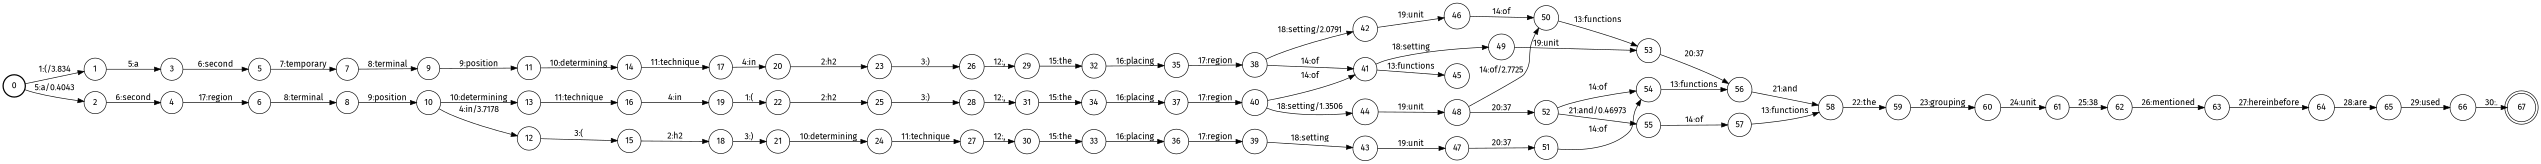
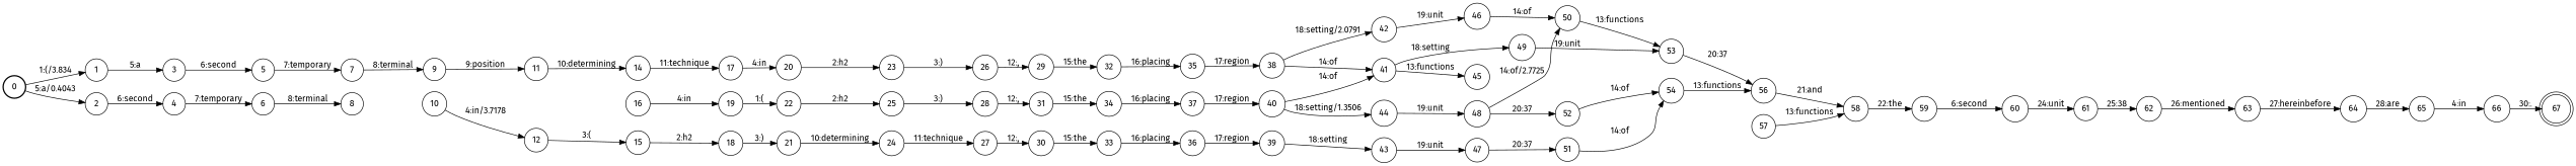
  digraph {
    fontname="Fira Sans"
    nodesep=0.25
    rankdir=LR
    ranksep=0.4
    node [fontname="Fira Sans" fontsize=14 shape=circle style=solid]
    edge [fontname="Fira Sans" fontsize=14]
    n1 [label=0 style=bold]
    n2 [label=1]
    n3 [label=2]
    n4 [label=3]
    n5 [label=4]
    n6 [label=5]
    n7 [label=6]
    n8 [label=7]
    n9 [label=8]
    n10 [label=9]
    n11 [label=10]
    n12 [label=11]
    n13 [label=12]
-   n14 [label=13]
    n15 [label=14]
    n16 [label=15]
    n17 [label=16]
    n18 [label=17]
    n19 [label=18]
    n20 [label=19]
    n21 [label=20]
    n22 [label=21]
    n23 [label=22]
    n24 [label=23]
    n25 [label=24]
    n26 [label=25]
    n27 [label=26]
    n28 [label=27]
    n29 [label=28]
    n30 [label=29]
    n31 [label=30]
    n32 [label=31]
    n33 [label=32]
    n34 [label=33]
    n35 [label=34]
    n36 [label=35]
    n37 [label=36]
    n38 [label=37]
    n39 [label=38]
    n40 [label=39]
    n41 [label=40]
    n42 [label=41]
    n43 [label=42]
    n44 [label=43]
    n45 [label=44]
    n46 [label=45]
    n47 [label=49]
    n48 [label=46]
    n49 [label=47]
    n50 [label=48]
    n51 [label=50]
    n52 [label=51]
    n53 [label=52]
    n54 [label=53]
    n55 [label=54]
-   n56 [label=55]
    n57 [label=56]
    n58 [label=57]
    n59 [label=58]
    n60 [label=59]
    n61 [label=60]
    n62 [label=61]
    n63 [label=62]
    n64 [label=63]
    n65 [label=64]
    n66 [label=65]
    n67 [label=66]
    n68 [label=67 shape=doublecircle]
    n1 -> n2 [label="1:(/3.834"]
    n1 -> n3 [label="5:a/0.4043"]
    n2 -> n4 [label="5:a"]
    n3 -> n5 [label="6:second"]
    n4 -> n6 [label="6:second"]
-   n5 -> n7 [label="17:region"]
+   n5 -> n7 [label="7:temporary"]
    n6 -> n8 [label="7:temporary"]
    n7 -> n9 [label="8:terminal"]
    n8 -> n10 [label="8:terminal"]
-   n9 -> n11 [label="9:position"]
    n10 -> n12 [label="9:position"]
    n11 -> n13 [label="4:in/3.7178"]
-   n11 -> n14 [label="10:determining"]
    n12 -> n15 [label="10:determining"]
    n13 -> n16 [label="3:("]
-   n14 -> n17 [label="11:technique"]
    n15 -> n18 [label="11:technique"]
    n16 -> n19 [label="2:h2"]
    n17 -> n20 [label="4:in"]
    n18 -> n21 [label="4:in"]
    n19 -> n22 [label="3:)"]
    n20 -> n23 [label="1:("]
    n21 -> n24 [label="2:h2"]
    n22 -> n25 [label="10:determining"]
    n23 -> n26 [label="2:h2"]
    n24 -> n27 [label="3:)"]
    n25 -> n28 [label="11:technique"]
    n26 -> n29 [label="3:)"]
    n27 -> n30 [label="12:,"]
    n28 -> n31 [label="12:,"]
    n29 -> n32 [label="12:,"]
    n30 -> n33 [label="15:the"]
    n31 -> n34 [label="15:the"]
    n32 -> n35 [label="15:the"]
    n33 -> n36 [label="16:placing"]
    n34 -> n37 [label="16:placing"]
    n35 -> n38 [label="16:placing"]
    n36 -> n39 [label="17:region"]
    n37 -> n40 [label="17:region"]
    n38 -> n41 [label="17:region"]
    n39 -> n42 [label="14:of"]
    n39 -> n43 [label="18:setting/2.0791"]
    n40 -> n44 [label="18:setting"]
    n41 -> n42 [label="14:of"]
    n41 -> n45 [label="18:setting/1.3506"]
    n42 -> n46 [label="13:functions"]
    n42 -> n47 [label="18:setting"]
    n43 -> n48 [label="19:unit"]
    n44 -> n49 [label="19:unit"]
    n45 -> n50 [label="19:unit"]
    n47 -> n54 [label="19:unit"]
    n48 -> n51 [label="14:of"]
    n49 -> n52 [label="20:37"]
    n50 -> n51 [label="14:of/2.7725"]
    n50 -> n53 [label="20:37"]
    n51 -> n54 [label="13:functions"]
    n52 -> n55 [label="14:of"]
    n53 -> n55 [label="14:of"]
-   n53 -> n56 [label="21:and/0.46973"]
    n54 -> n57 [label="20:37"]
    n55 -> n57 [label="13:functions"]
-   n56 -> n58 [label="14:of"]
    n57 -> n59 [label="21:and"]
    n58 -> n59 [label="13:functions"]
    n59 -> n60 [label="22:the"]
-   n60 -> n61 [label="23:grouping"]
+   n60 -> n61 [label="6:second"]
    n61 -> n62 [label="24:unit"]
    n62 -> n63 [label="25:38"]
    n63 -> n64 [label="26:mentioned"]
    n64 -> n65 [label="27:hereinbefore"]
    n65 -> n66 [label="28:are"]
-   n66 -> n67 [label="29:used"]
+   n66 -> n67 [label="4:in"]
    n67 -> n68 [label="30:."]
  }
